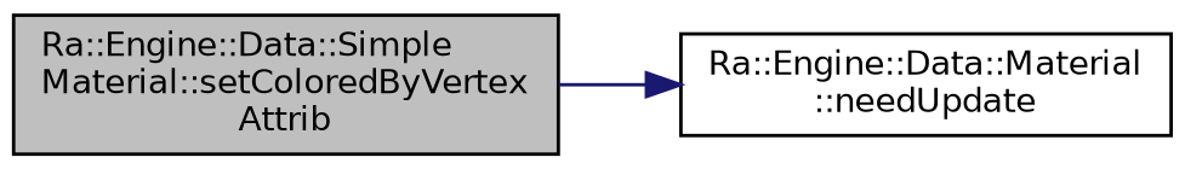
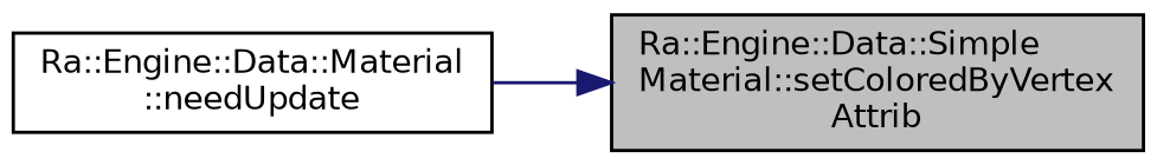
  digraph {
    rankdir=LR
    node [color=black fontname=Helvetica fontsize=10 shape=record style=filled]
    n1 [fillcolor=grey75 fontcolor=black height=0.2 label="Ra::Engine::Data::Simple\lMaterial::setColoredByVertex\lAttrib" width=0.4]
    n2 [fillcolor=white height=0.2 label="Ra::Engine::Data::Material\l::needUpdate" width=0.4]
-   n1 -> n2 [color=midnightblue fontname=Helvetica fontsize=10 labelfontname=Helvetica labelfontsize=10 style=solid]
+   n2 -> n1 [color=midnightblue fontname=Helvetica fontsize=10 labelfontname=Helvetica labelfontsize=10 style=solid]
  }
